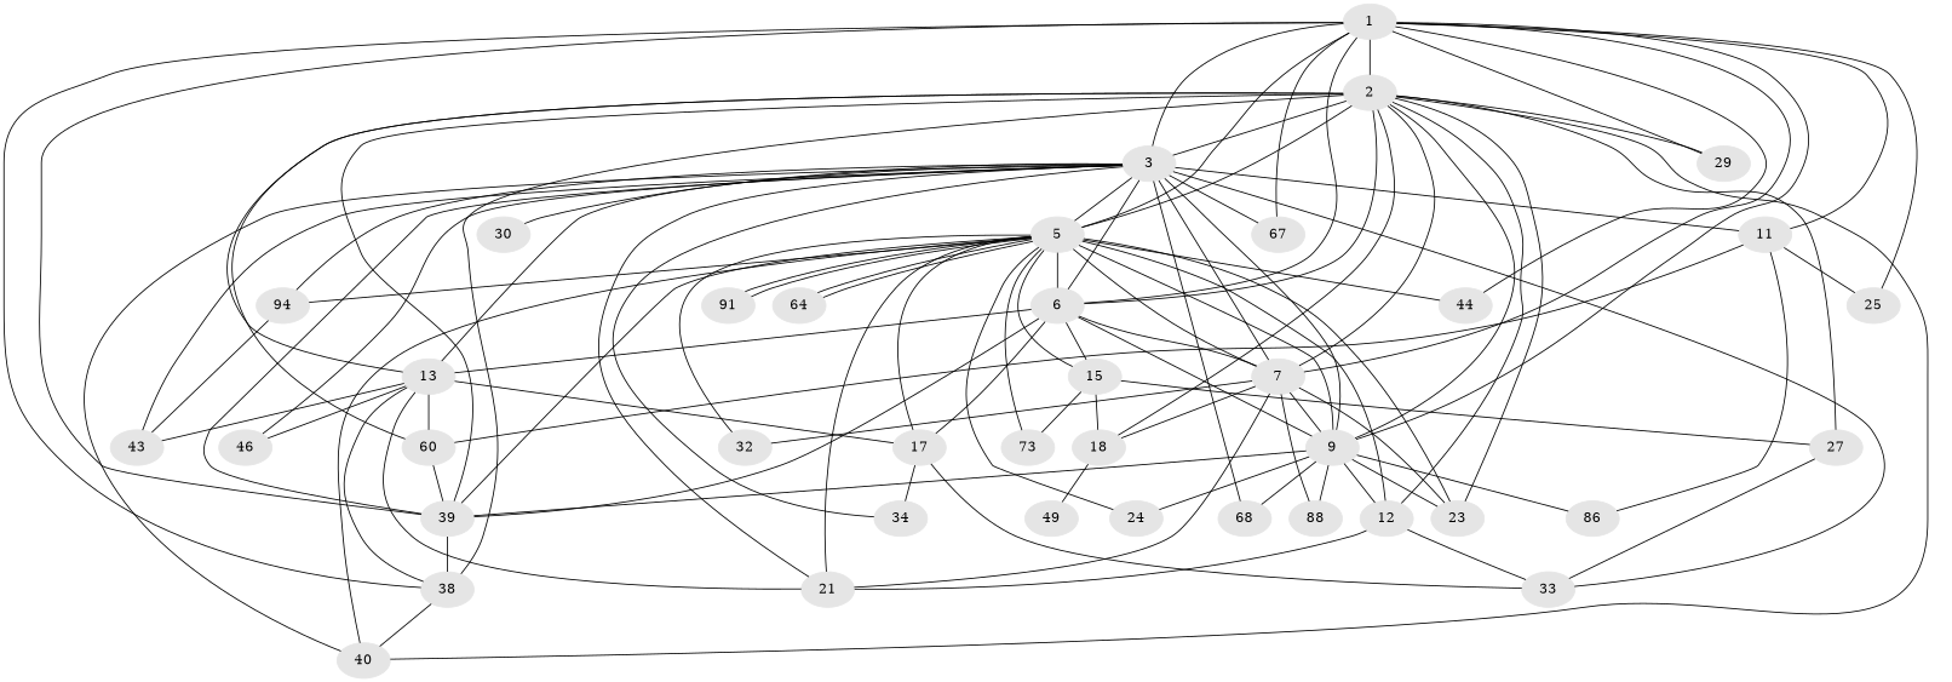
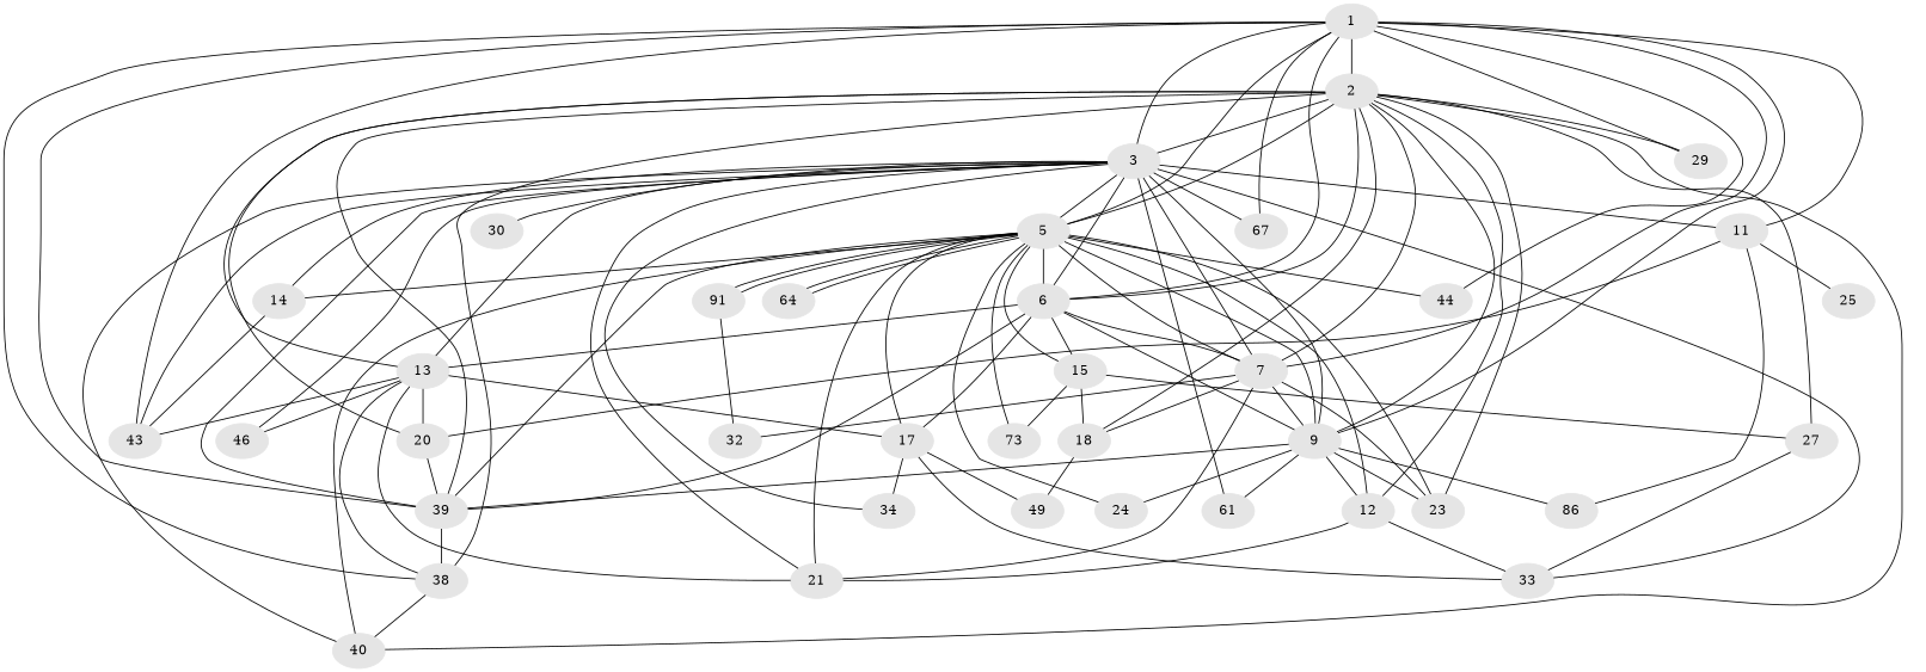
  graph {
    node [color=gray90 style=filled]
    2 [super="+59+10+58+89+62+35+75+47+72"]
    3 [super="+4+42"]
    5 [super="+16"]
    6 [super="+54+48"]
    7
    9 [super="+53"]
    29
    n8 [label=39 super="+90+37+68"]
    38 [super="+83+39"]
    12 [super="+56+70"]
    13 [super="+63+19+31"]
    18 [super="+76"]
-   20 [label=60]
+   20
    23 [super="+87+74+65"]
    27 [super="+69"]
    40 [super="+45+41"]
    1
    11
    25
    44
    67
-   14 [super="+96" label=94]
+   14 [super="+96"]
    21 [super="+92"]
    30
    33 [super="+71"]
    34
    43 [super="+66"]
    46
-   61 [label=68]
+   61
    15
    17 [super="+50"]
    24
    32
    64
    73
    91
-   88
    86
    49
    2 -- 3 [weight=10]
    2 -- 5 [weight=4]
    2 -- 6 [weight=2]
    2 -- 7 [weight=3]
    2 -- 9 [weight=3]
    2 -- 29
    2 -- n8
    2 -- 38 [weight=3]
    2 -- 12
    2 -- 13 [weight=2]
    2 -- 18
    2 -- 20
    2 -- 23
    2 -- 27
    2 -- 40 [weight=2]
    3 -- 5 [weight=3]
    3 -- 6 [weight=4]
    3 -- 7 [weight=3]
    3 -- 9 [weight=6]
    3 -- n8
    3 -- 13 [weight=3]
    3 -- 40 [weight=2]
    3 -- 11
    3 -- 67
    3 -- 14
    3 -- 21
    3 -- 30 [weight=2]
    3 -- 33
    3 -- 34
    3 -- 43 [weight=2]
    3 -- 46
    3 -- 61
    5 -- 6
    5 -- 7
    5 -- 9
    5 -- n8
    5 -- 12
    5 -- 23
    5 -- 40
    5 -- 44
    5 -- 14
    5 -- 21
    5 -- 15
    5 -- 17
    5 -- 24
-   5 -- 32
+   91 -- 32
    5 -- 64
    5 -- 64
    5 -- 73
    5 -- 91
    5 -- 91
    6 -- 7
    6 -- 9
    6 -- n8
    6 -- 13 [weight=2]
    6 -- 15
    6 -- 17
    7 -- 9
    7 -- 18
    7 -- 23
    7 -- 21
    7 -- 32
-   7 -- 88
    9 -- n8
    9 -- 12
    9 -- 23 [weight=3]
    9 -- 61
    9 -- 24 [weight=2]
-   9 -- 88
    9 -- 86
    n8 -- 38
    38 -- 40
    12 -- 21
    12 -- 33
    13 -- 38
    13 -- 20
    13 -- 21
    13 -- 43 [weight=2]
    13 -- 46
    13 -- 17
    18 -- 49
    20 -- n8
    27 -- 33
    1 -- 2 [weight=5]
    1 -- 3 [weight=3]
    1 -- 5
    1 -- 6
    1 -- 7
    1 -- 9 [weight=2]
    1 -- 29
    1 -- n8 [weight=2]
    1 -- 38
    1 -- 11
-   1 -- 25
+   1 -- 43
    1 -- 44
    1 -- 67
    11 -- 20
    11 -- 25
    11 -- 86
    14 -- 43
    15 -- 18
    15 -- 27
    15 -- 73
    17 -- 33
    17 -- 34
+   17 -- 49
  }
